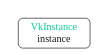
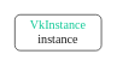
  <mxCell id="0" />
  <mxCell id="1" parent="0" />
- <mxCell id="2" value="&lt;font face=&quot;Consolas&quot; style=&quot;font-size: 17px&quot;&gt;&lt;span style=&quot;color: rgb(16 , 201 , 151)&quot;&gt;VkInstance&lt;/span&gt;&lt;br&gt;&lt;span&gt;&lt;font color=&quot;#1a1a1a&quot; style=&quot;font-size: 17px&quot;&gt;instance&lt;/font&gt;&lt;/span&gt;&lt;br&gt;&lt;/font&gt;" style="rounded=1;whiteSpace=wrap;html=1;" parent="1" vertex="1"><mxGeometry x="30" y="30" width="120" height="50" as="geometry" /></mxCell>
+ <mxCell id="2" value="&lt;font face=&quot;Consolas&quot; style=&quot;font-size: 17px&quot;&gt;&lt;span style=&quot;color: rgb(16 , 201 , 151)&quot;&gt;VkInstance&lt;/span&gt;&lt;br&gt;&lt;span&gt;&lt;font color=&quot;#1a1a1a&quot; style=&quot;font-size: 17px&quot;&gt;instance&lt;/font&gt;&lt;/span&gt;&lt;br&gt;&lt;/font&gt;" style="rounded=1;whiteSpace=wrap;html=1;" parent="1" vertex="1"><mxGeometry x="20" y="20" width="120" height="50" as="geometry" /></mxCell>
